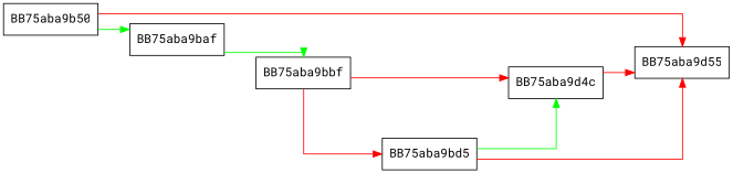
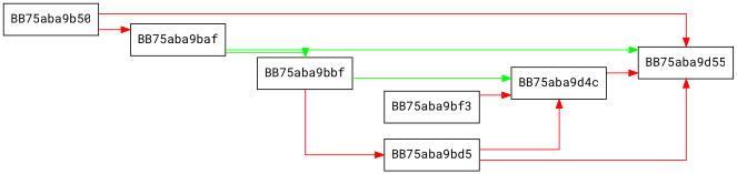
  digraph {
    fontname="Roboto Mono"
    rankdir=LR
    splines=ortho
    node [fontname="Roboto Mono" shape=box]
    edge [color=red fontname="Roboto Mono"]
    BB75aba9b50
    BB75aba9d55
    BB75aba9baf
    BB75aba9bbf
    BB75aba9d4c
    BB75aba9bd5
+   BB75aba9bf3
    BB75aba9b50 -> BB75aba9d55
-   BB75aba9b50 -> BB75aba9baf [color=green]
+   BB75aba9b50 -> BB75aba9baf
+   BB75aba9baf -> BB75aba9d55 [color=green]
    BB75aba9baf -> BB75aba9bbf [color=green]
-   BB75aba9bbf -> BB75aba9d4c
+   BB75aba9bbf -> BB75aba9d4c [color=green]
    BB75aba9bbf -> BB75aba9bd5
    BB75aba9d4c -> BB75aba9d55
    BB75aba9bd5 -> BB75aba9d55
-   BB75aba9bd5 -> BB75aba9d4c [color=green]
+   BB75aba9bd5 -> BB75aba9d4c
+   BB75aba9bf3 -> BB75aba9d4c
  }
